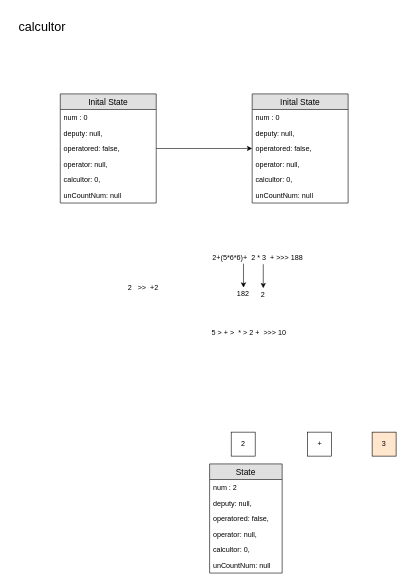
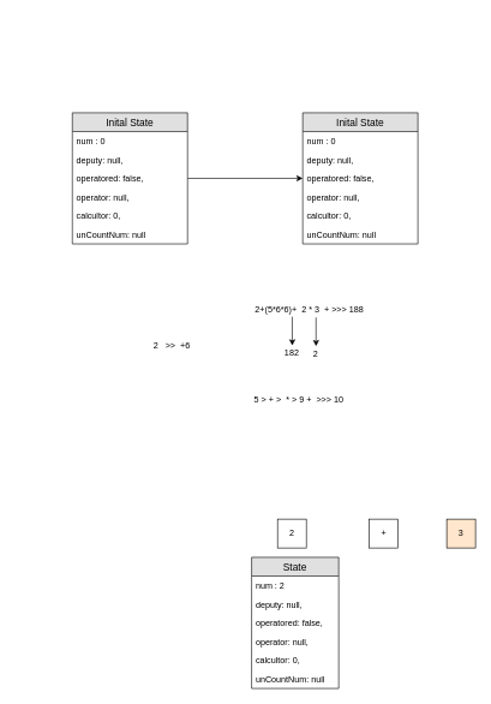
  <mxCell id="0" />
  <mxCell id="1" parent="0" />
  <mxCell id="2" value="" style="edgeStyle=orthogonalEdgeStyle;rounded=0;orthogonalLoop=1;jettySize=auto;html=1;" edge="1" parent="1" source="3" target="10"><mxGeometry relative="1" as="geometry" /></mxCell>
  <mxCell id="3" value="Inital State" style="swimlane;fontStyle=0;childLayout=stackLayout;horizontal=1;startSize=26;fillColor=#e0e0e0;horizontalStack=0;resizeParent=1;resizeParentMax=0;resizeLast=0;collapsible=1;marginBottom=0;swimlaneFillColor=#ffffff;align=center;fontSize=14;" vertex="1" parent="1"><mxGeometry x="100" y="156" width="160" height="182" as="geometry"><mxRectangle x="150" y="130" width="100" height="26" as="alternateBounds" /></mxGeometry></mxCell>
  <mxCell id="4" value="num : 0" style="text;strokeColor=none;fillColor=none;spacingLeft=4;spacingRight=4;overflow=hidden;rotatable=0;points=[[0,0.5],[1,0.5]];portConstraint=eastwest;fontSize=12;" vertex="1" parent="3"><mxGeometry y="26" width="160" height="26" as="geometry" /></mxCell>
  <mxCell id="5" value="deputy: null," style="text;strokeColor=none;fillColor=none;spacingLeft=4;spacingRight=4;overflow=hidden;rotatable=0;points=[[0,0.5],[1,0.5]];portConstraint=eastwest;fontSize=12;" vertex="1" parent="3"><mxGeometry y="52" width="160" height="26" as="geometry" /></mxCell>
  <mxCell id="6" value="operatored: false," style="text;strokeColor=none;fillColor=none;spacingLeft=4;spacingRight=4;overflow=hidden;rotatable=0;points=[[0,0.5],[1,0.5]];portConstraint=eastwest;fontSize=12;" vertex="1" parent="3"><mxGeometry y="78" width="160" height="26" as="geometry" /></mxCell>
  <mxCell id="7" value="operator: null," style="text;strokeColor=none;fillColor=none;spacingLeft=4;spacingRight=4;overflow=hidden;rotatable=0;points=[[0,0.5],[1,0.5]];portConstraint=eastwest;fontSize=12;" vertex="1" parent="3"><mxGeometry y="104" width="160" height="26" as="geometry" /></mxCell>
  <mxCell id="8" value="calcultor: 0," style="text;strokeColor=none;fillColor=none;spacingLeft=4;spacingRight=4;overflow=hidden;rotatable=0;points=[[0,0.5],[1,0.5]];portConstraint=eastwest;fontSize=12;" vertex="1" parent="3"><mxGeometry y="130" width="160" height="26" as="geometry" /></mxCell>
  <mxCell id="9" value="unCountNum: null" style="text;strokeColor=none;fillColor=none;spacingLeft=4;spacingRight=4;overflow=hidden;rotatable=0;points=[[0,0.5],[1,0.5]];portConstraint=eastwest;fontSize=12;" vertex="1" parent="3"><mxGeometry y="156" width="160" height="26" as="geometry" /></mxCell>
  <mxCell id="10" value="Inital State" style="swimlane;fontStyle=0;childLayout=stackLayout;horizontal=1;startSize=26;fillColor=#e0e0e0;horizontalStack=0;resizeParent=1;resizeParentMax=0;resizeLast=0;collapsible=1;marginBottom=0;swimlaneFillColor=#ffffff;align=center;fontSize=14;" vertex="1" parent="1"><mxGeometry x="420" y="156" width="160" height="182" as="geometry"><mxRectangle x="150" y="130" width="100" height="26" as="alternateBounds" /></mxGeometry></mxCell>
  <mxCell id="11" value="num : 0" style="text;strokeColor=none;fillColor=none;spacingLeft=4;spacingRight=4;overflow=hidden;rotatable=0;points=[[0,0.5],[1,0.5]];portConstraint=eastwest;fontSize=12;" vertex="1" parent="10"><mxGeometry y="26" width="160" height="26" as="geometry" /></mxCell>
  <mxCell id="12" value="deputy: null," style="text;strokeColor=none;fillColor=none;spacingLeft=4;spacingRight=4;overflow=hidden;rotatable=0;points=[[0,0.5],[1,0.5]];portConstraint=eastwest;fontSize=12;" vertex="1" parent="10"><mxGeometry y="52" width="160" height="26" as="geometry" /></mxCell>
  <mxCell id="13" value="operatored: false," style="text;strokeColor=none;fillColor=none;spacingLeft=4;spacingRight=4;overflow=hidden;rotatable=0;points=[[0,0.5],[1,0.5]];portConstraint=eastwest;fontSize=12;" vertex="1" parent="10"><mxGeometry y="78" width="160" height="26" as="geometry" /></mxCell>
  <mxCell id="14" value="operator: null," style="text;strokeColor=none;fillColor=none;spacingLeft=4;spacingRight=4;overflow=hidden;rotatable=0;points=[[0,0.5],[1,0.5]];portConstraint=eastwest;fontSize=12;" vertex="1" parent="10"><mxGeometry y="104" width="160" height="26" as="geometry" /></mxCell>
  <mxCell id="15" value="calcultor: 0," style="text;strokeColor=none;fillColor=none;spacingLeft=4;spacingRight=4;overflow=hidden;rotatable=0;points=[[0,0.5],[1,0.5]];portConstraint=eastwest;fontSize=12;" vertex="1" parent="10"><mxGeometry y="130" width="160" height="26" as="geometry" /></mxCell>
  <mxCell id="16" value="unCountNum: null" style="text;strokeColor=none;fillColor=none;spacingLeft=4;spacingRight=4;overflow=hidden;rotatable=0;points=[[0,0.5],[1,0.5]];portConstraint=eastwest;fontSize=12;" vertex="1" parent="10"><mxGeometry y="156" width="160" height="26" as="geometry" /></mxCell>
- <mxCell id="17" value="&lt;font style=&quot;font-size: 21px&quot;&gt;calcultor&lt;/font&gt;" style="text;html=1;strokeColor=none;fillColor=none;align=center;verticalAlign=middle;whiteSpace=wrap;rounded=0;" vertex="1" parent="1"><mxGeometry x="20" y="20" width="100" height="45" as="geometry" /></mxCell>
  <mxCell id="18" value="2+(5*6*6)+&amp;nbsp; 2 * 3&amp;nbsp; + &amp;gt;&amp;gt;&amp;gt; 188" style="text;html=1;strokeColor=none;fillColor=none;align=center;verticalAlign=middle;whiteSpace=wrap;rounded=0;" vertex="1" parent="1"><mxGeometry x="345.5" y="420" width="167" height="20" as="geometry" /></mxCell>
  <mxCell id="19" value="" style="endArrow=classic;html=1;" edge="1" parent="1"><mxGeometry width="50" height="50" relative="1" as="geometry"><mxPoint x="405.5" y="439" as="sourcePoint" /><mxPoint x="405.5" y="479" as="targetPoint" /></mxGeometry></mxCell>
  <mxCell id="20" value="182" style="text;html=1;strokeColor=none;fillColor=none;align=center;verticalAlign=middle;whiteSpace=wrap;rounded=0;" vertex="1" parent="1"><mxGeometry x="385" y="480" width="40" height="20" as="geometry" /></mxCell>
  <mxCell id="21" value="" style="endArrow=classic;html=1;" edge="1" parent="1"><mxGeometry width="50" height="50" relative="1" as="geometry"><mxPoint x="438.5" y="440" as="sourcePoint" /><mxPoint x="438.5" y="480" as="targetPoint" /></mxGeometry></mxCell>
  <mxCell id="22" value="2" style="text;html=1;strokeColor=none;fillColor=none;align=center;verticalAlign=middle;whiteSpace=wrap;rounded=0;" vertex="1" parent="1"><mxGeometry x="418" y="481" width="40" height="20" as="geometry" /></mxCell>
- <mxCell id="23" value="5 &amp;gt; + &amp;gt;&amp;nbsp; * &amp;gt; 2 +&amp;nbsp; &amp;gt;&amp;gt;&amp;gt; 10&amp;nbsp;" style="text;html=1;strokeColor=none;fillColor=none;align=center;verticalAlign=middle;whiteSpace=wrap;rounded=0;" vertex="1" parent="1"><mxGeometry x="333" y="544.5" width="167" height="20" as="geometry" /></mxCell>
- <mxCell id="24" value="2&amp;nbsp; &amp;nbsp;&amp;gt;&amp;gt;&amp;nbsp; +2&amp;nbsp;" style="text;html=1;strokeColor=none;fillColor=none;align=center;verticalAlign=middle;whiteSpace=wrap;rounded=0;" vertex="1" parent="1"><mxGeometry x="200" y="470" width="80" height="20" as="geometry" /></mxCell>
+ <mxCell id="23" value="5 &amp;gt; + &amp;gt;&amp;nbsp; * &amp;gt; 9 +&amp;nbsp; &amp;gt;&amp;gt;&amp;gt; 10&amp;nbsp;" style="text;html=1;strokeColor=none;fillColor=none;align=center;verticalAlign=middle;whiteSpace=wrap;rounded=0;" vertex="1" parent="1"><mxGeometry x="333" y="544.5" width="167" height="20" as="geometry" /></mxCell>
+ <mxCell id="24" value="2&amp;nbsp; &amp;nbsp;&amp;gt;&amp;gt;&amp;nbsp; +6&amp;nbsp;" style="text;html=1;strokeColor=none;fillColor=none;align=center;verticalAlign=middle;whiteSpace=wrap;rounded=0;" vertex="1" parent="1"><mxGeometry x="200" y="470" width="80" height="20" as="geometry" /></mxCell>
  <mxCell id="25" value="2" style="whiteSpace=wrap;html=1;aspect=fixed;" vertex="1" parent="1"><mxGeometry x="385" y="720" width="40" height="40" as="geometry" /></mxCell>
  <mxCell id="26" value="+" style="whiteSpace=wrap;html=1;aspect=fixed;" vertex="1" parent="1"><mxGeometry x="512.5" y="720" width="40" height="40" as="geometry" /></mxCell>
  <mxCell id="27" value="3" style="whiteSpace=wrap;html=1;aspect=fixed;fillColor=#ffe6cc;" vertex="1" parent="1"><mxGeometry x="620" y="720" width="40" height="40" as="geometry" /></mxCell>
  <mxCell id="28" value="State" style="swimlane;fontStyle=0;childLayout=stackLayout;horizontal=1;startSize=26;fillColor=#e0e0e0;horizontalStack=0;resizeParent=1;resizeParentMax=0;resizeLast=0;collapsible=1;marginBottom=0;swimlaneFillColor=#ffffff;align=center;fontSize=14;" vertex="1" parent="1"><mxGeometry x="349" y="773" width="121" height="182" as="geometry"><mxRectangle x="150" y="130" width="100" height="26" as="alternateBounds" /></mxGeometry></mxCell>
  <mxCell id="29" value="num : 2" style="text;strokeColor=none;fillColor=none;spacingLeft=4;spacingRight=4;overflow=hidden;rotatable=0;points=[[0,0.5],[1,0.5]];portConstraint=eastwest;fontSize=12;" vertex="1" parent="28"><mxGeometry y="26" width="121" height="26" as="geometry" /></mxCell>
  <mxCell id="30" value="deputy: null," style="text;strokeColor=none;fillColor=none;spacingLeft=4;spacingRight=4;overflow=hidden;rotatable=0;points=[[0,0.5],[1,0.5]];portConstraint=eastwest;fontSize=12;" vertex="1" parent="28"><mxGeometry y="52" width="121" height="26" as="geometry" /></mxCell>
  <mxCell id="31" value="operatored: false," style="text;strokeColor=none;fillColor=none;spacingLeft=4;spacingRight=4;overflow=hidden;rotatable=0;points=[[0,0.5],[1,0.5]];portConstraint=eastwest;fontSize=12;" vertex="1" parent="28"><mxGeometry y="78" width="121" height="26" as="geometry" /></mxCell>
  <mxCell id="32" value="operator: null," style="text;strokeColor=none;fillColor=none;spacingLeft=4;spacingRight=4;overflow=hidden;rotatable=0;points=[[0,0.5],[1,0.5]];portConstraint=eastwest;fontSize=12;" vertex="1" parent="28"><mxGeometry y="104" width="121" height="26" as="geometry" /></mxCell>
  <mxCell id="33" value="calcultor: 0," style="text;strokeColor=none;fillColor=none;spacingLeft=4;spacingRight=4;overflow=hidden;rotatable=0;points=[[0,0.5],[1,0.5]];portConstraint=eastwest;fontSize=12;" vertex="1" parent="28"><mxGeometry y="130" width="121" height="26" as="geometry" /></mxCell>
  <mxCell id="34" value="unCountNum: null" style="text;strokeColor=none;fillColor=none;spacingLeft=4;spacingRight=4;overflow=hidden;rotatable=0;points=[[0,0.5],[1,0.5]];portConstraint=eastwest;fontSize=12;" vertex="1" parent="28"><mxGeometry y="156" width="121" height="26" as="geometry" /></mxCell>
